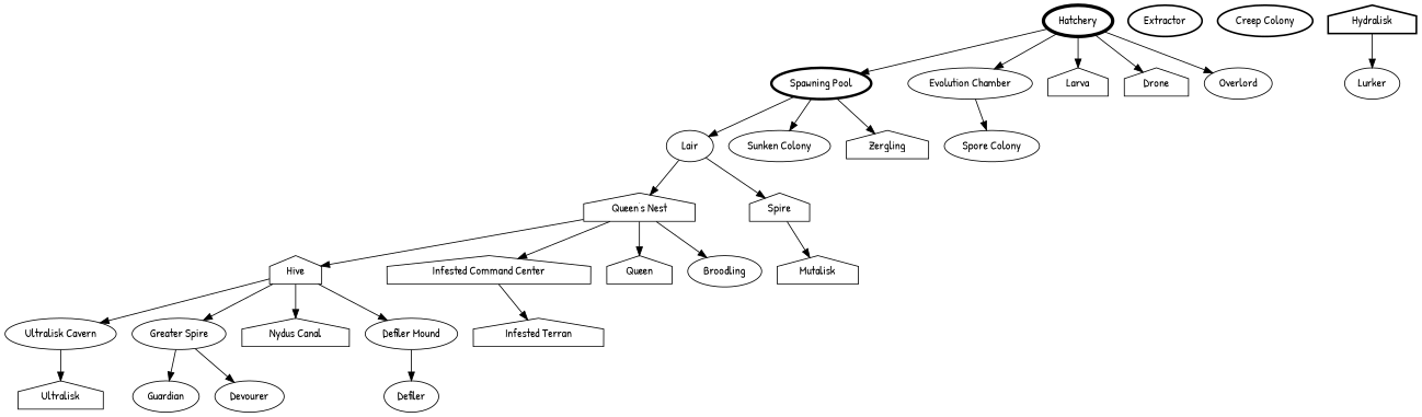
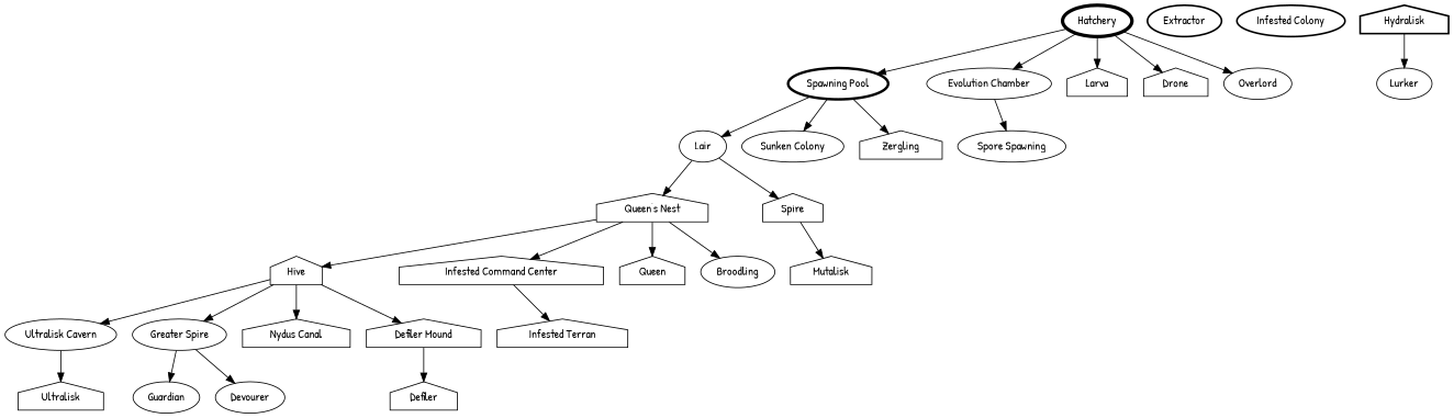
  digraph {
    fontname="Patrick Hand"
    node [depth=4 fontname="Patrick Hand" penwidth=1 shape=ellipse strength=1 x=0 y=0 z=0]
    edge [fontname="Patrick Hand"]
    n1 [depth=0 label=Hatchery penwidth=4 strength=4]
    n2 [depth=1 label="Spawning Pool" penwidth=3 strength=3]
    n3 [depth=1 label="Evolution Chamber"]
    n4 [depth=1 label=Larva shape=house]
    n5 [depth=1 label=Drone shape=house]
    n6 [depth=1 label=Overlord]
    n7 [depth=2 label=Lair]
    n8 [depth=2 label="Sunken Colony"]
    n9 [depth=2 label=Zergling shape=house]
-   n10 [depth=2 label="Spore Colony"]
+   n10 [depth=2 label="Spore Spawning"]
    n11 [depth=2147483647 label=Extractor penwidth=2 strength=2]
-   n12 [depth=2147483647 label="Creep Colony" penwidth=2 strength=2]
+   n12 [depth=2147483647 label="Infested Colony" penwidth=2 strength=2]
    n13 [depth=3 label="Queen's Nest" shape=house]
    n14 [depth=3 label=Spire shape=house]
    n15 [label=Hive shape=house]
    n16 [label="Infested Command Center" shape=house]
    n17 [label=Queen shape=house]
    n18 [label=Broodling]
    n19 [label=Mutalisk shape=house]
    n20 [depth=3 label=Hydralisk penwidth=2 shape=house strength=2]
    n21 [label=Lurker]
    n22 [depth=5 label="Ultralisk Cavern"]
    n23 [depth=5 label="Greater Spire"]
    n24 [depth=5 label="Nydus Canal" shape=house]
-   n25 [depth=5 label="Defiler Mound"]
+   n25 [depth=5 label="Defiler Mound" shape=house]
    n26 [depth=5 label="Infested Terran" shape=house]
    n27 [depth=6 label=Ultralisk shape=house]
    n28 [depth=6 label=Guardian]
    n29 [depth=6 label=Devourer]
-   n30 [depth=6 label=Defiler]
+   n30 [depth=6 label=Defiler shape=house]
    n1 -> n2
    n1 -> n3
    n1 -> n4
    n1 -> n5
    n1 -> n6
    n2 -> n7
    n2 -> n8
    n2 -> n9
    n3 -> n10
    n7 -> n13
    n7 -> n14
    n13 -> n15
    n13 -> n16
    n13 -> n17
    n13 -> n18
    n14 -> n19
    n15 -> n22
    n15 -> n23
    n15 -> n24
    n15 -> n25
    n16 -> n26
    n20 -> n21
    n22 -> n27
    n23 -> n28
    n23 -> n29
    n25 -> n30
  }
